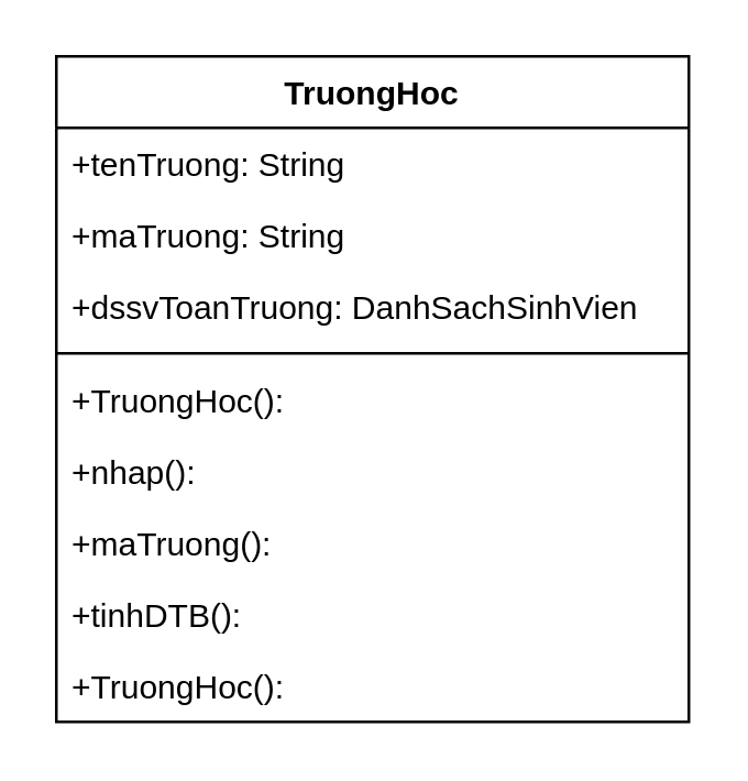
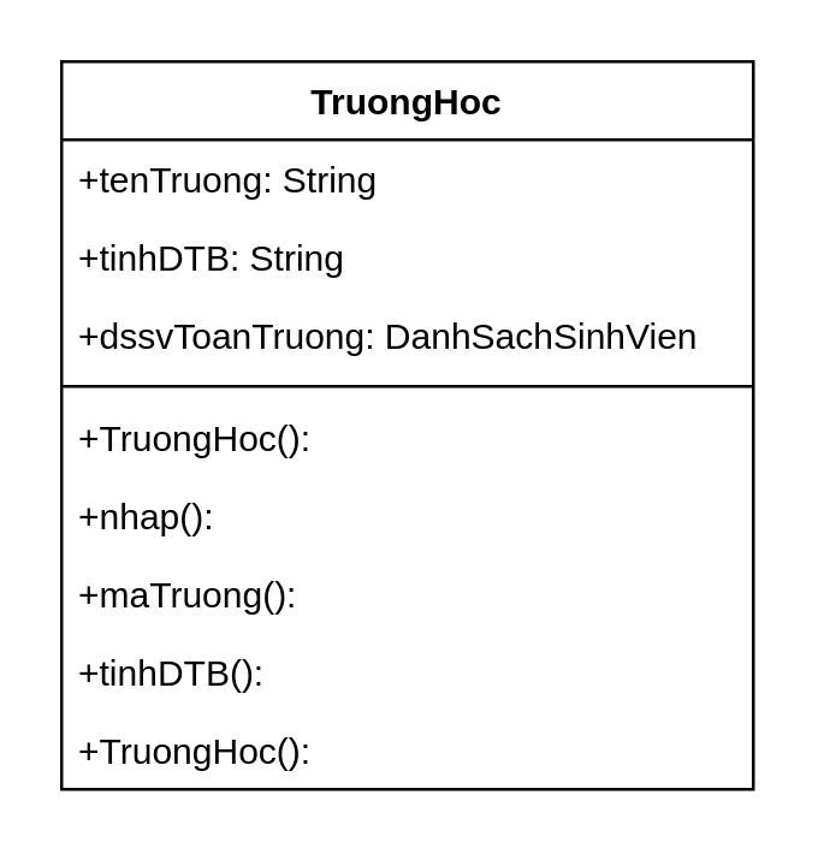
  <mxCell id="0" />
  <mxCell id="1" parent="0" />
  <mxCell id="2" value="TruongHoc" style="swimlane;fontStyle=1;align=center;verticalAlign=top;childLayout=stackLayout;horizontal=1;startSize=26;horizontalStack=0;resizeParent=1;resizeParentMax=0;resizeLast=0;collapsible=1;marginBottom=0;" vertex="1" parent="1"><mxGeometry x="20" y="20" width="230" height="242" as="geometry" /></mxCell>
  <mxCell id="3" value="+tenTruong: String" style="text;strokeColor=none;fillColor=none;align=left;verticalAlign=top;spacingLeft=4;spacingRight=4;overflow=hidden;rotatable=0;points=[[0,0.5],[1,0.5]];portConstraint=eastwest;" vertex="1" parent="2"><mxGeometry y="26" width="230" height="26" as="geometry" /></mxCell>
- <mxCell id="4" value="+maTruong: String" style="text;strokeColor=none;fillColor=none;align=left;verticalAlign=top;spacingLeft=4;spacingRight=4;overflow=hidden;rotatable=0;points=[[0,0.5],[1,0.5]];portConstraint=eastwest;" vertex="1" parent="2"><mxGeometry y="52" width="230" height="26" as="geometry" /></mxCell>
+ <mxCell id="4" value="+tinhDTB: String" style="text;strokeColor=none;fillColor=none;align=left;verticalAlign=top;spacingLeft=4;spacingRight=4;overflow=hidden;rotatable=0;points=[[0,0.5],[1,0.5]];portConstraint=eastwest;" vertex="1" parent="2"><mxGeometry y="52" width="230" height="26" as="geometry" /></mxCell>
  <mxCell id="5" value="+dssvToanTruong: DanhSachSinhVien" style="text;strokeColor=none;fillColor=none;align=left;verticalAlign=top;spacingLeft=4;spacingRight=4;overflow=hidden;rotatable=0;points=[[0,0.5],[1,0.5]];portConstraint=eastwest;" vertex="1" parent="2"><mxGeometry y="78" width="230" height="26" as="geometry" /></mxCell>
  <mxCell id="6" value="" style="line;strokeWidth=1;fillColor=none;align=left;verticalAlign=middle;spacingTop=-1;spacingLeft=3;spacingRight=3;rotatable=0;labelPosition=right;points=[];portConstraint=eastwest;" vertex="1" parent="2"><mxGeometry y="104" width="230" height="8" as="geometry" /></mxCell>
  <mxCell id="7" value="+TruongHoc():" style="text;strokeColor=none;fillColor=none;align=left;verticalAlign=top;spacingLeft=4;spacingRight=4;overflow=hidden;rotatable=0;points=[[0,0.5],[1,0.5]];portConstraint=eastwest;" vertex="1" parent="2"><mxGeometry y="112" width="230" height="26" as="geometry" /></mxCell>
  <mxCell id="8" value="+nhap():" style="text;strokeColor=none;fillColor=none;align=left;verticalAlign=top;spacingLeft=4;spacingRight=4;overflow=hidden;rotatable=0;points=[[0,0.5],[1,0.5]];portConstraint=eastwest;" vertex="1" parent="2"><mxGeometry y="138" width="230" height="26" as="geometry" /></mxCell>
  <mxCell id="9" value="+maTruong():" style="text;strokeColor=none;fillColor=none;align=left;verticalAlign=top;spacingLeft=4;spacingRight=4;overflow=hidden;rotatable=0;points=[[0,0.5],[1,0.5]];portConstraint=eastwest;" vertex="1" parent="2"><mxGeometry y="164" width="230" height="26" as="geometry" /></mxCell>
  <mxCell id="10" value="+tinhDTB():" style="text;strokeColor=none;fillColor=none;align=left;verticalAlign=top;spacingLeft=4;spacingRight=4;overflow=hidden;rotatable=0;points=[[0,0.5],[1,0.5]];portConstraint=eastwest;" vertex="1" parent="2"><mxGeometry y="190" width="230" height="26" as="geometry" /></mxCell>
  <mxCell id="11" value="+TruongHoc():" style="text;strokeColor=none;fillColor=none;align=left;verticalAlign=top;spacingLeft=4;spacingRight=4;overflow=hidden;rotatable=0;points=[[0,0.5],[1,0.5]];portConstraint=eastwest;" vertex="1" parent="2"><mxGeometry y="216" width="230" height="26" as="geometry" /></mxCell>
